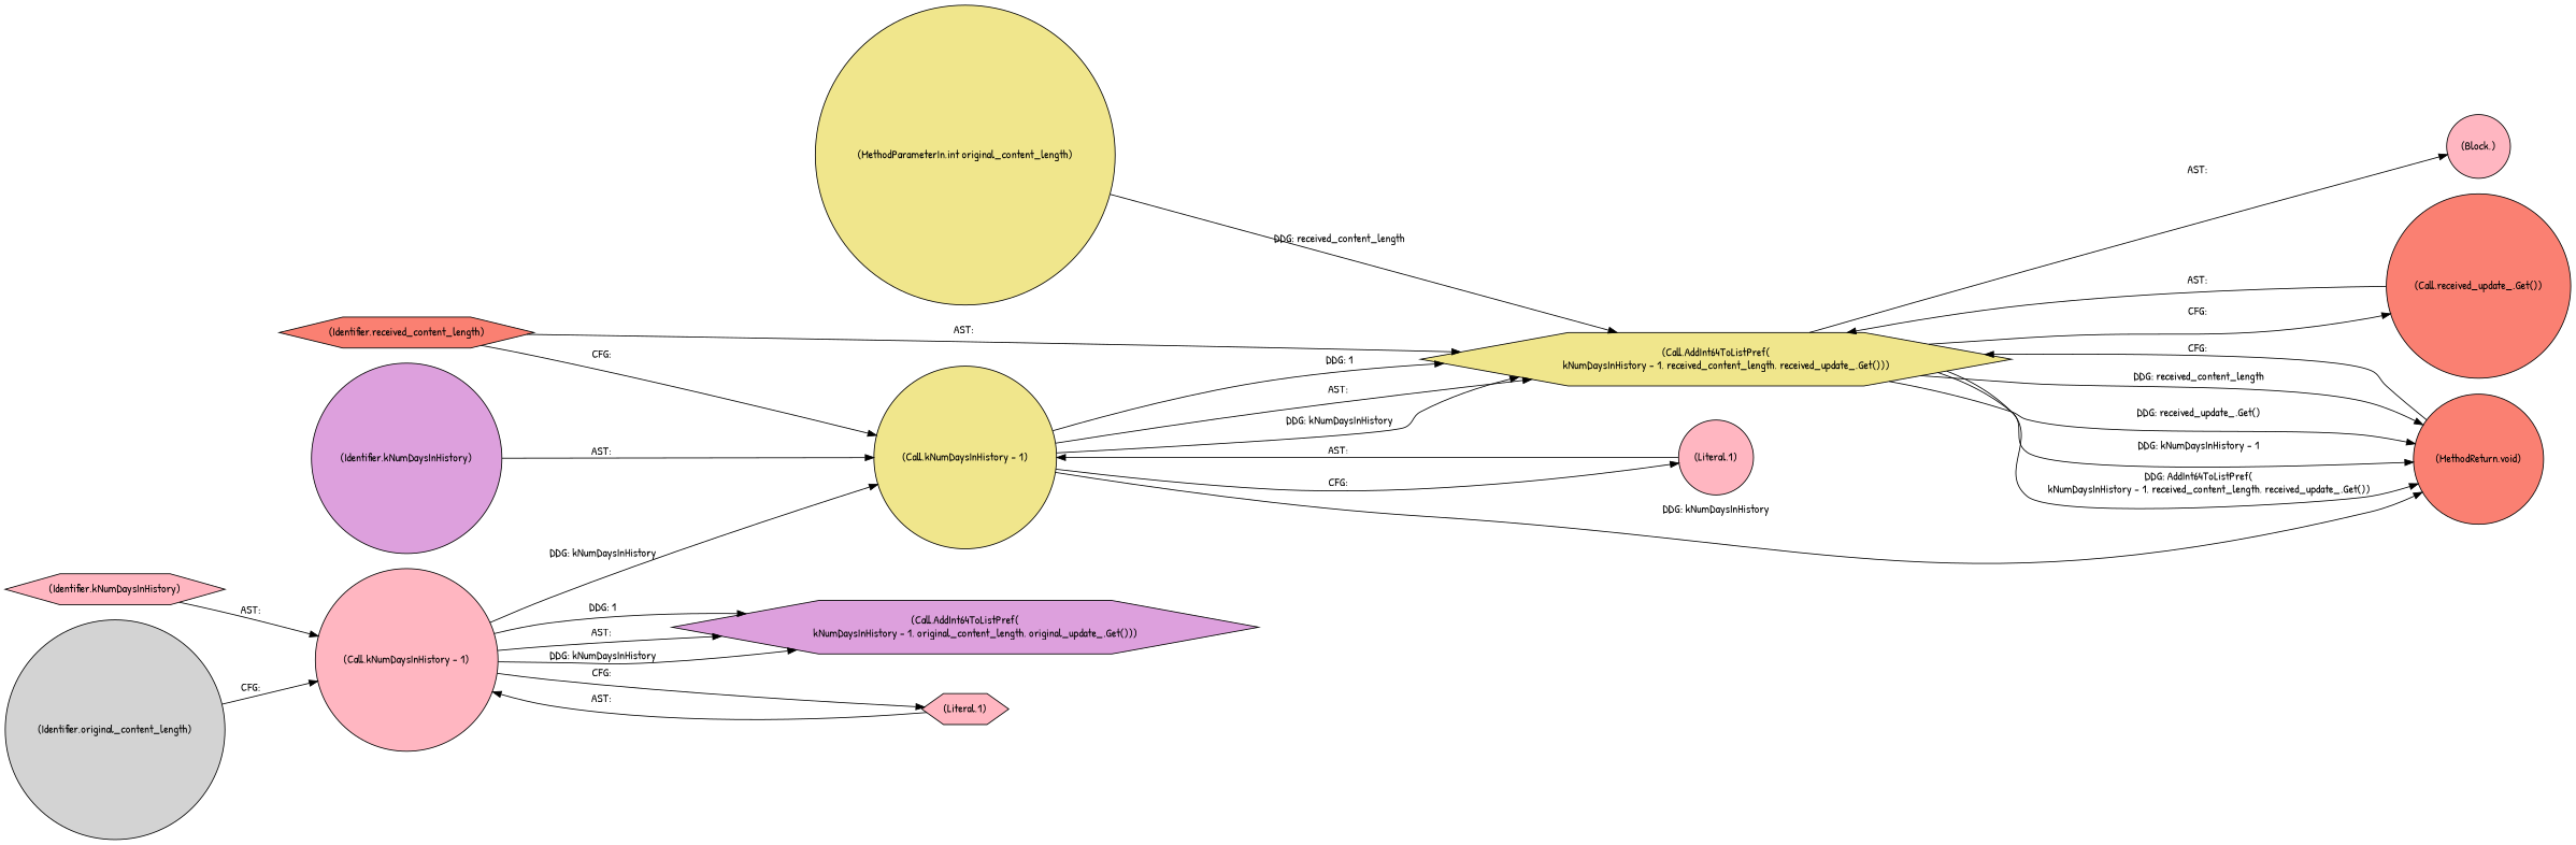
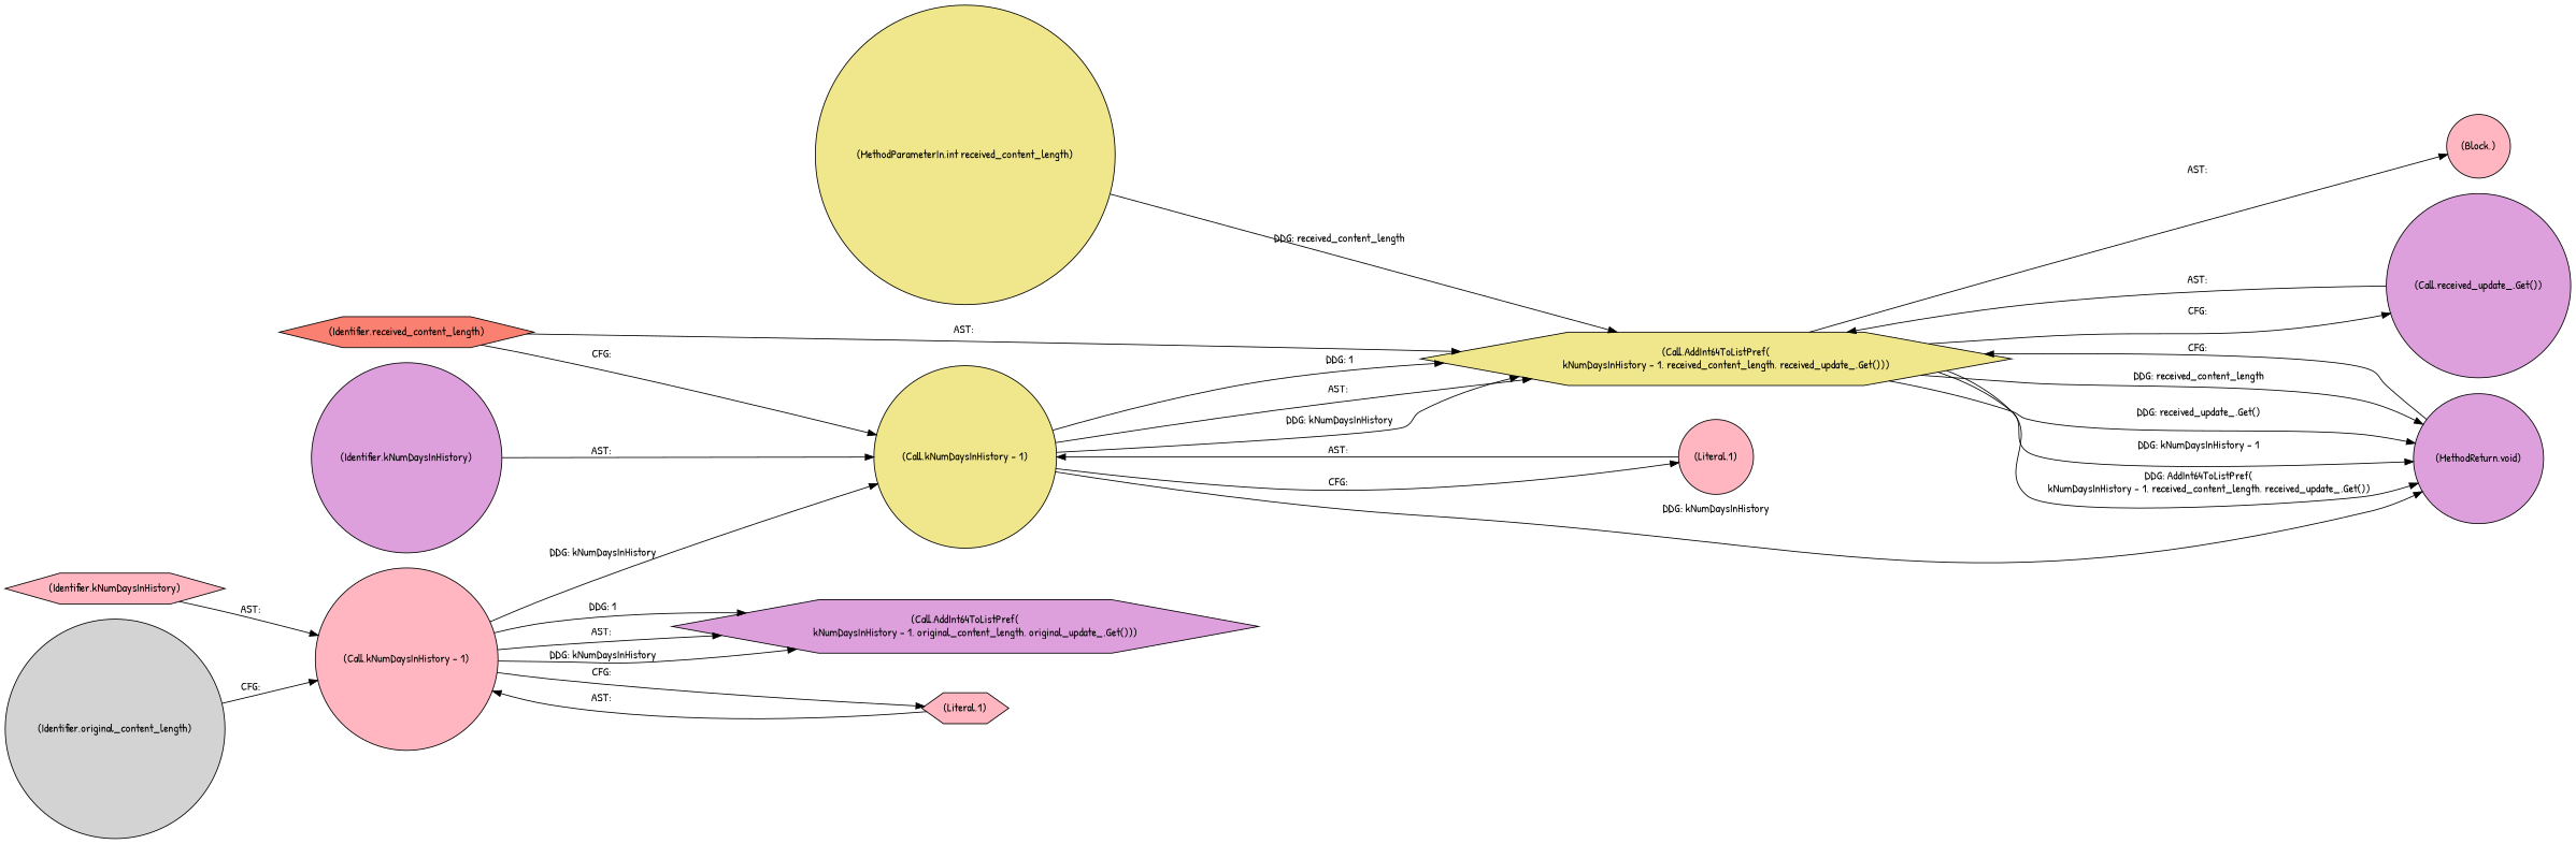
  digraph {
    fontname="Patrick Hand"
    rankdir=LR
    node [fillcolor=lightpink fontname="Patrick Hand" shape=circle style=filled]
    edge [fontname="Patrick Hand"]
    n1 [fillcolor=khaki label="(Call,kNumDaysInHistory - 1)"]
    n2 [fillcolor=khaki label="(Call,AddInt64ToListPref(\n        kNumDaysInHistory - 1, received_content_length, received_update_.Get()))" shape=hexagon]
    n3 [label="(Literal,1)"]
-   n4 [fillcolor=salmon label="(MethodReturn,void)"]
-   n5 [fillcolor=salmon label="(Call,received_update_.Get())"]
+   n4 [fillcolor=plum label="(MethodReturn,void)"]
+   n5 [fillcolor=plum label="(Call,received_update_.Get())"]
    n6 [label="(Block,)"]
    n7 [label="(Call,kNumDaysInHistory - 1)"]
    n8 [label="(Literal,1)" shape=hexagon]
    n9 [fillcolor=plum label="(Call,AddInt64ToListPref(\n        kNumDaysInHistory - 1, original_content_length, original_update_.Get()))" shape=hexagon]
-   n10 [fillcolor=khaki label="(MethodParameterIn,int original_content_length)"]
+   n10 [fillcolor=khaki label="(MethodParameterIn,int received_content_length)"]
    n11 [fillcolor=salmon label="(Identifier,received_content_length)" shape=hexagon]
    n12 [label="(Identifier,kNumDaysInHistory)" shape=hexagon]
    n13 [fillcolor=lightgrey label="(Identifier,original_content_length)"]
    n14 [fillcolor=plum label="(Identifier,kNumDaysInHistory)"]
    n1 -> n2 [label="AST: "]
    n1 -> n2 [label="DDG: kNumDaysInHistory"]
    n1 -> n2 [label="DDG: 1"]
    n1 -> n3 [label="CFG: "]
    n1 -> n4 [label="DDG: kNumDaysInHistory"]
    n2 -> n4 [label="DDG: received_content_length"]
    n2 -> n4 [label="DDG: received_update_.Get()"]
    n2 -> n4 [label="DDG: kNumDaysInHistory - 1"]
    n2 -> n4 [label="DDG: AddInt64ToListPref(\n        kNumDaysInHistory - 1, received_content_length, received_update_.Get())"]
    n2 -> n5 [label="CFG: "]
    n2 -> n6 [label="AST: "]
    n3 -> n1 [label="AST: "]
    n4 -> n2 [label="CFG: "]
    n5 -> n2 [label="AST: "]
    n7 -> n1 [label="DDG: kNumDaysInHistory"]
    n7 -> n8 [label="CFG: "]
    n7 -> n9 [label="AST: "]
    n7 -> n9 [label="DDG: kNumDaysInHistory"]
    n7 -> n9 [label="DDG: 1"]
    n8 -> n7 [label="AST: "]
    n10 -> n2 [label="DDG: received_content_length"]
    n11 -> n1 [label="CFG: "]
    n11 -> n2 [label="AST: "]
    n12 -> n7 [label="AST: "]
    n13 -> n7 [label="CFG: "]
    n14 -> n1 [label="AST: "]
  }
